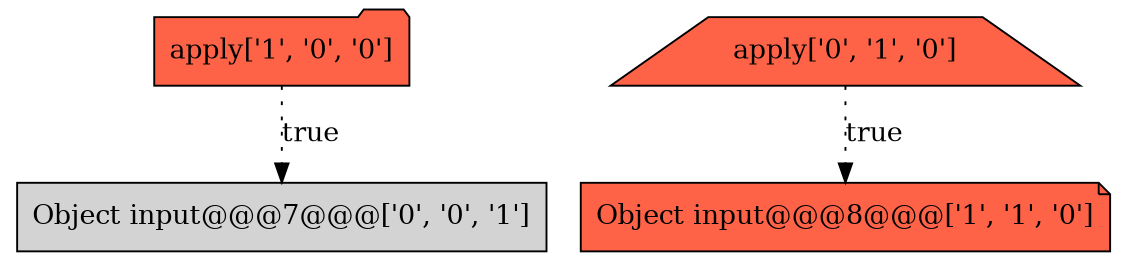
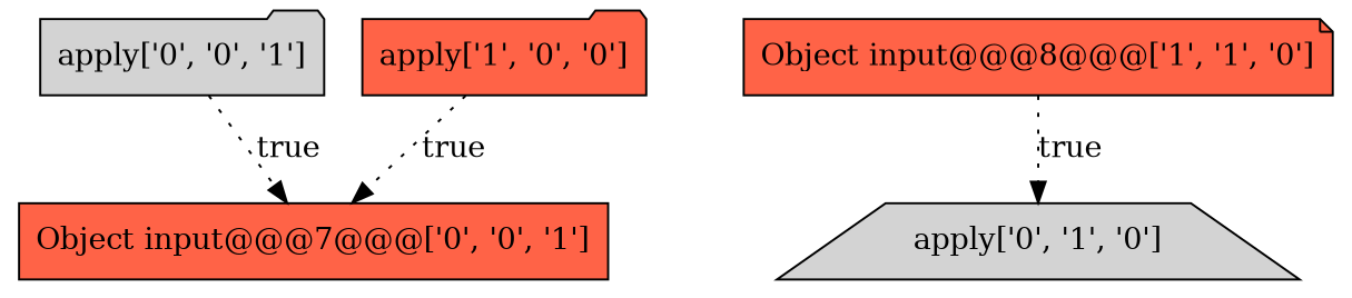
  digraph {
    node [fillcolor=tomato shape=folder style=filled]
    edge [style=dotted]
-   n2 [fillcolor=lightgray label="Object input@@@7@@@['0', '0', '1']" shape=box]
-   n3 [label="apply['0', '1', '0']" shape=trapezium]
+   n1 [fillcolor=lightgray label="apply['0', '0', '1']"]
+   n2 [label="Object input@@@7@@@['0', '0', '1']" shape=box]
+   n3 [fillcolor=lightgray label="apply['0', '1', '0']" shape=trapezium]
    n4 [label="Object input@@@8@@@['1', '1', '0']" shape=note]
    n5 [label="apply['1', '0', '0']"]
-   n3 -> n4 [label=true]
+   n1 -> n2 [label=true]
+   n4 -> n3 [label=true]
    n5 -> n2 [label=true]
  }
